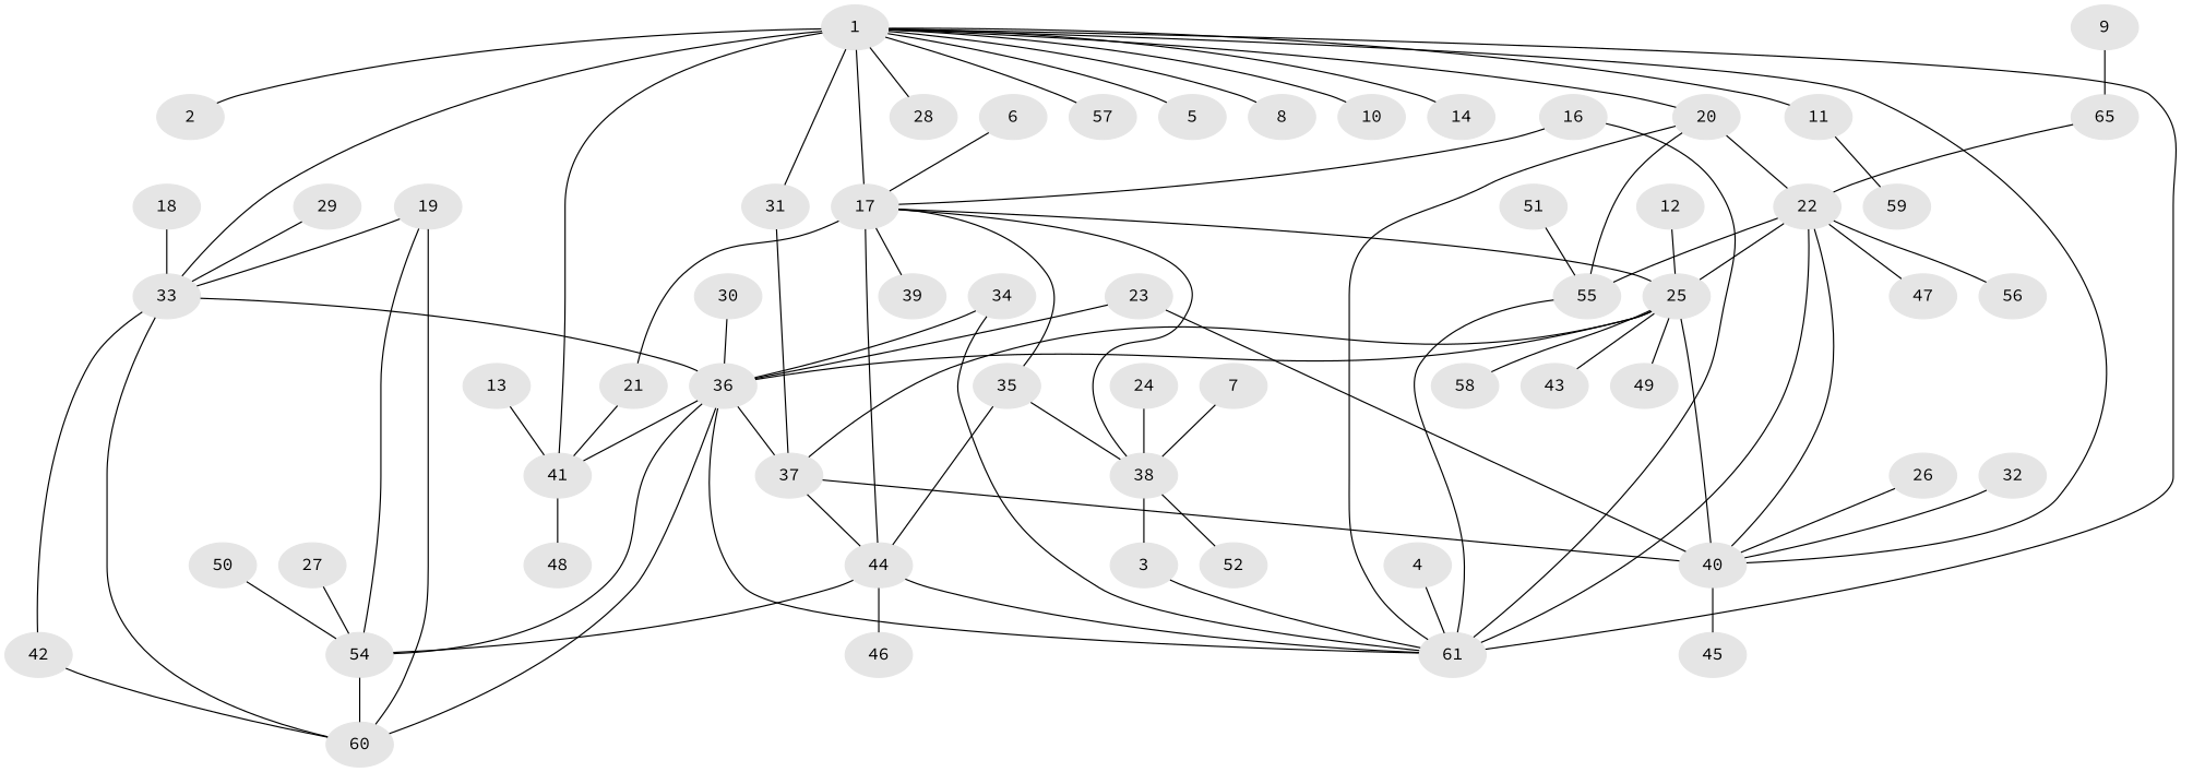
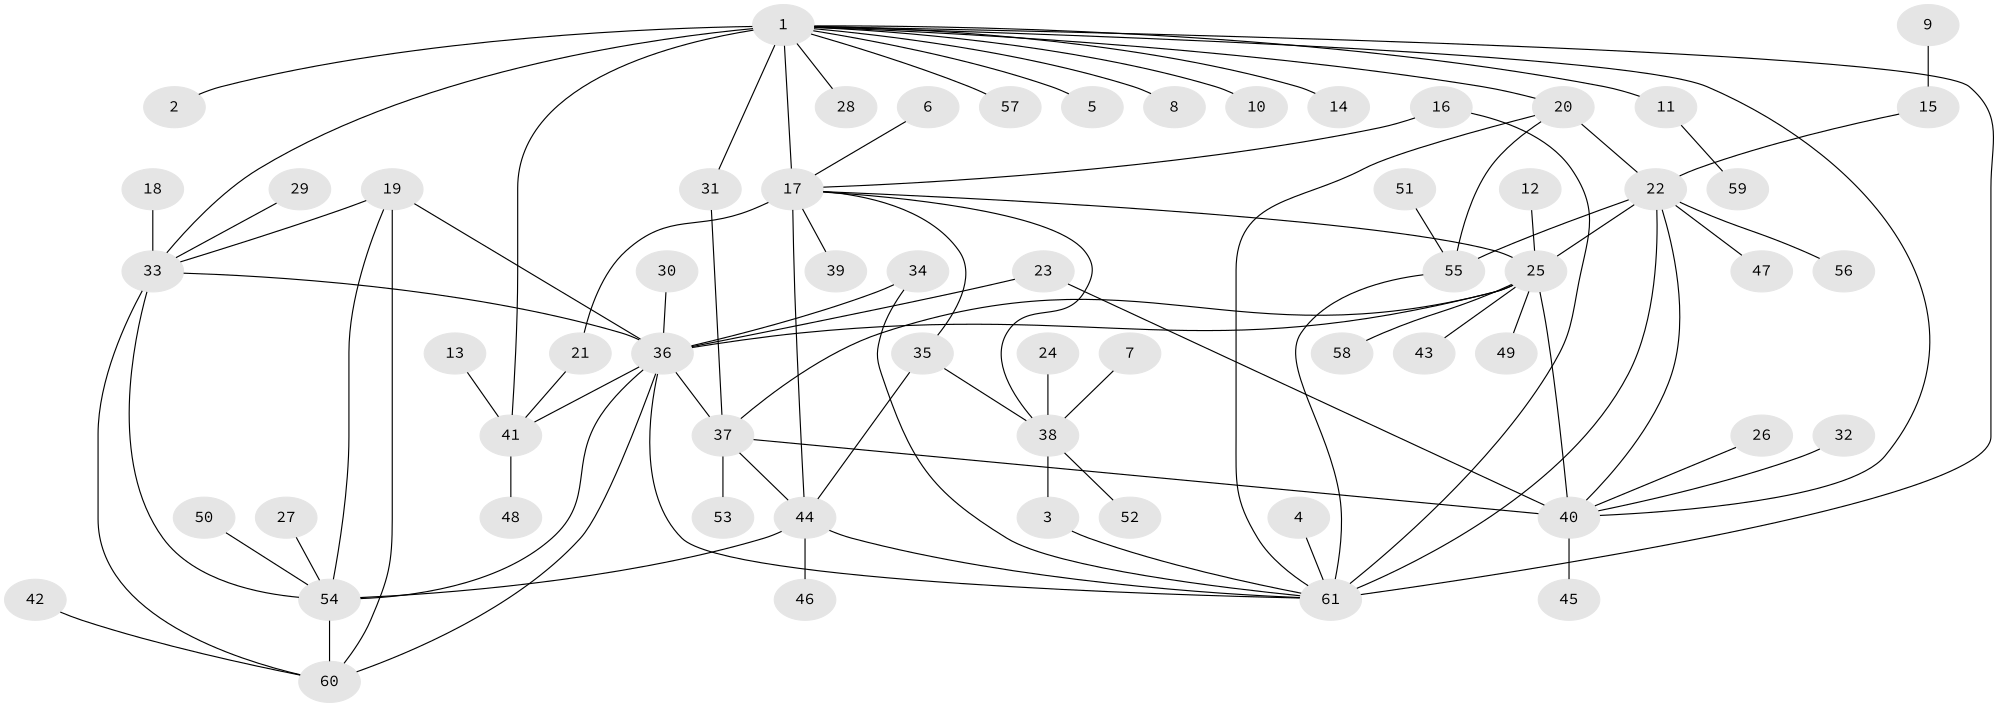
  graph {
    fontname="Source Code Pro"
    node [color=gray90 fontname="Source Code Pro" style=filled]
    edge [fontname="Source Code Pro" weight=1.0]
    1
    2
    5
    8
    10
    11
    14
    17
    20
    28
    31
    33
    40
    41
    57
    61
    59
    38
    25
    21
    35
    39
    44
    22
    55
    37
    36
    54
    60
    45
    48
    3
    4
    6
    7
    52
    9
-   15 [label=65]
+   15
    12
    43
    49
    58
    13
    47
    56
    16
    46
    18
    19
    23
    24
+   53
    26
    27
    29
    30
    32
    34
    42
    50
    51
    1 -- 2
    1 -- 5
    1 -- 8
    1 -- 10
    1 -- 11
    1 -- 14
    1 -- 17 [weight=4.0]
    1 -- 20
    1 -- 28
    1 -- 31
    1 -- 33
    1 -- 40
    1 -- 41 [weight=4.0]
    1 -- 57
    1 -- 61
    11 -- 59
    17 -- 38
    17 -- 25
    17 -- 21
    17 -- 35
    17 -- 39
    17 -- 44 [weight=3.0]
    20 -- 61
    20 -- 22 [weight=3.0]
    20 -- 55
    31 -- 37
    33 -- 36
-   33 -- 42
+   33 -- 54
    33 -- 60 [weight=2.0]
    40 -- 45
    41 -- 48
    38 -- 3 [weight=3.0]
    38 -- 52
    25 -- 40 [weight=6.0]
    25 -- 37 [weight=3.0]
    25 -- 36
    25 -- 43
    25 -- 49
    25 -- 58
    21 -- 41
    35 -- 38
    35 -- 44 [weight=3.0]
    44 -- 61
    44 -- 54
    44 -- 46
    22 -- 40
    22 -- 61 [weight=3.0]
    22 -- 25
    22 -- 55 [weight=3.0]
    22 -- 47
    22 -- 56
    55 -- 61
    37 -- 40 [weight=2.0]
    37 -- 44
+   37 -- 53
    36 -- 41
    36 -- 61
    36 -- 37
    36 -- 54
    36 -- 60 [weight=2.0]
    54 -- 60 [weight=2.0]
    3 -- 61
    4 -- 61
    6 -- 17
    7 -- 38
    9 -- 15
    15 -- 22
    12 -- 25
    13 -- 41
    16 -- 17
    16 -- 61
    18 -- 33
    19 -- 33
+   19 -- 36
    19 -- 54
    19 -- 60 [weight=2.0]
    23 -- 40
    23 -- 36
    24 -- 38
    26 -- 40
    27 -- 54
    29 -- 33
    30 -- 36
    32 -- 40
    34 -- 61
    34 -- 36
    42 -- 60
    50 -- 54
    51 -- 55
  }
